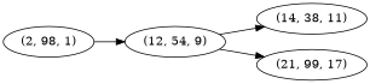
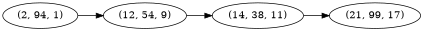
  digraph {
    rankdir=LR
-   "(2, 98, 1)"
+   "(2, 98, 1)" [label="(2, 94, 1)"]
    "(12, 54, 9)"
    "(14, 38, 11)"
    n4 [label="(21, 99, 17)"]
    "(2, 98, 1)" -> "(12, 54, 9)"
    "(12, 54, 9)" -> "(14, 38, 11)"
-   "(12, 54, 9)" -> n4
+   "(14, 38, 11)" -> n4
  }
